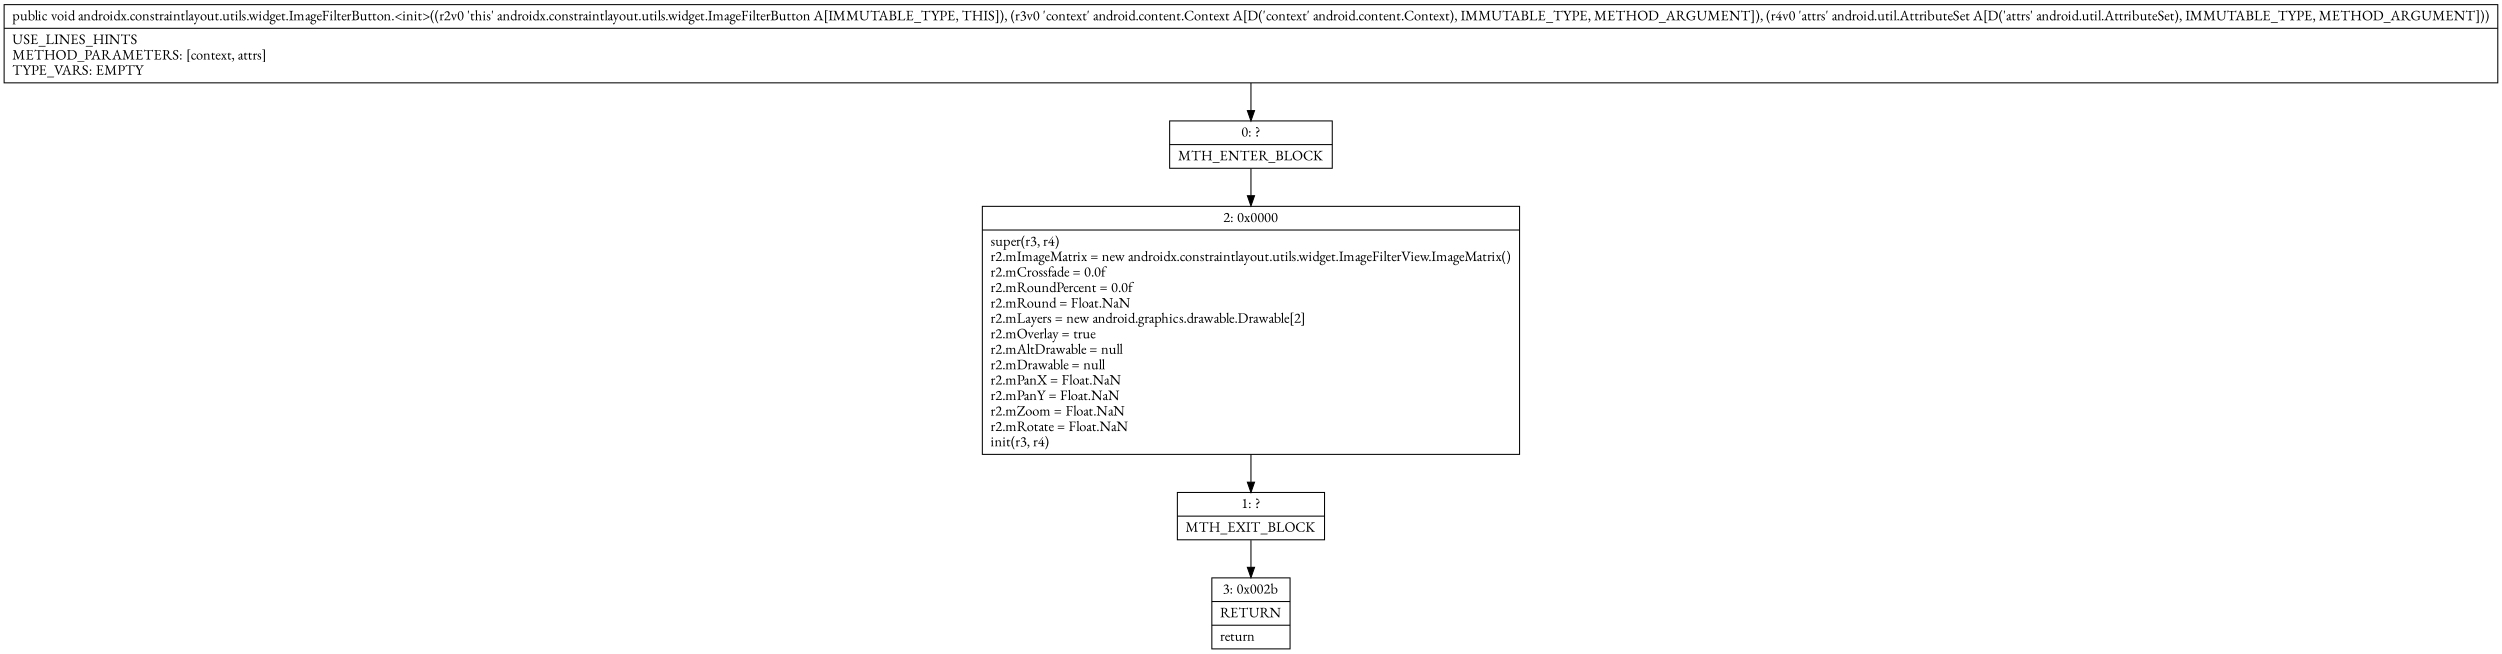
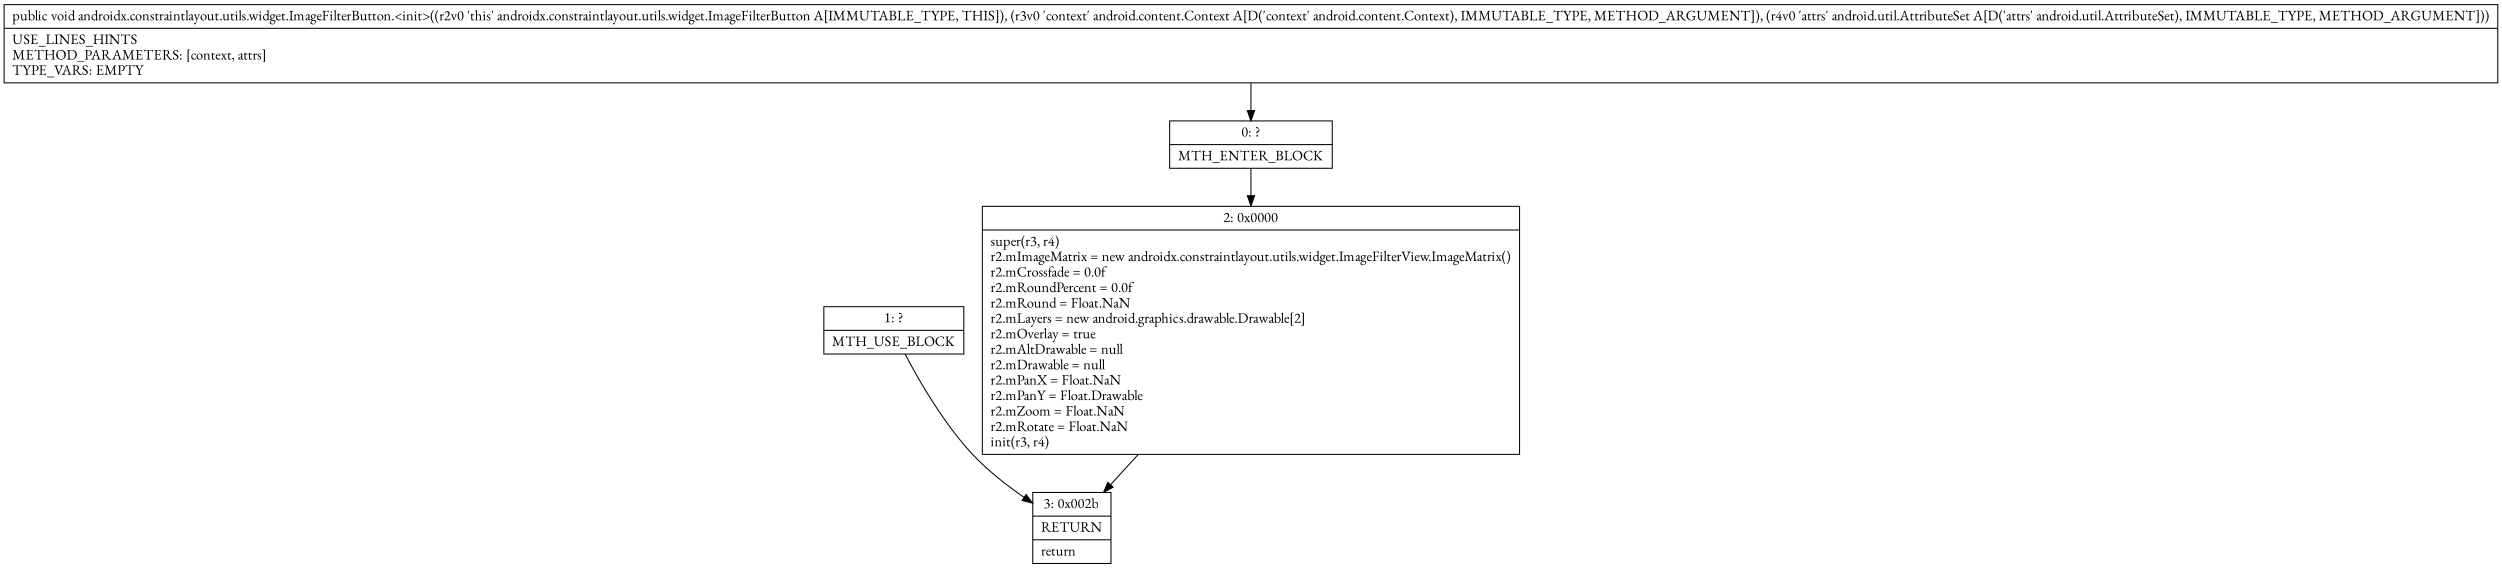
  digraph {
    fontname="EB Garamond"
    node [fontname="EB Garamond" shape=record]
    edge [fontname="EB Garamond"]
    n1 [label="{0\:\ ?|MTH_ENTER_BLOCK\l}"]
-   n2 [label="{2\:\ 0x0000|super(r3, r4)\lr2.mImageMatrix = new androidx.constraintlayout.utils.widget.ImageFilterView.ImageMatrix()\lr2.mCrossfade = 0.0f\lr2.mRoundPercent = 0.0f\lr2.mRound = Float.NaN\lr2.mLayers = new android.graphics.drawable.Drawable[2]\lr2.mOverlay = true\lr2.mAltDrawable = null\lr2.mDrawable = null\lr2.mPanX = Float.NaN\lr2.mPanY = Float.NaN\lr2.mZoom = Float.NaN\lr2.mRotate = Float.NaN\linit(r3, r4)\l}"]
+   n2 [label="{2\:\ 0x0000|super(r3, r4)\lr2.mImageMatrix = new androidx.constraintlayout.utils.widget.ImageFilterView.ImageMatrix()\lr2.mCrossfade = 0.0f\lr2.mRoundPercent = 0.0f\lr2.mRound = Float.NaN\lr2.mLayers = new android.graphics.drawable.Drawable[2]\lr2.mOverlay = true\lr2.mAltDrawable = null\lr2.mDrawable = null\lr2.mPanX = Float.NaN\lr2.mPanY = Float.Drawable\lr2.mZoom = Float.NaN\lr2.mRotate = Float.NaN\linit(r3, r4)\l}"]
    n3 [label="{3\:\ 0x002b|RETURN\l|return\l}"]
-   n4 [label="{1\:\ ?|MTH_EXIT_BLOCK\l}"]
+   n4 [label="{1\:\ ?|MTH_USE_BLOCK\l}"]
    n5 [label="{public void androidx.constraintlayout.utils.widget.ImageFilterButton.\<init\>((r2v0 'this' androidx.constraintlayout.utils.widget.ImageFilterButton A[IMMUTABLE_TYPE, THIS]), (r3v0 'context' android.content.Context A[D('context' android.content.Context), IMMUTABLE_TYPE, METHOD_ARGUMENT]), (r4v0 'attrs' android.util.AttributeSet A[D('attrs' android.util.AttributeSet), IMMUTABLE_TYPE, METHOD_ARGUMENT]))  | USE_LINES_HINTS\lMETHOD_PARAMETERS: [context, attrs]\lTYPE_VARS: EMPTY\l}"]
    n1 -> n2
-   n2 -> n4
+   n2 -> n3
    n4 -> n3
    n5 -> n1
  }
